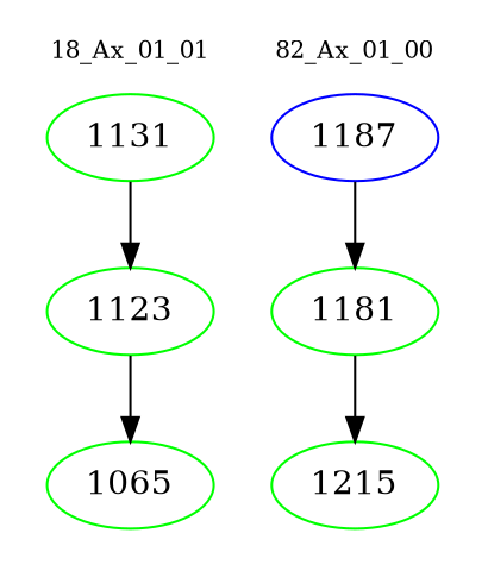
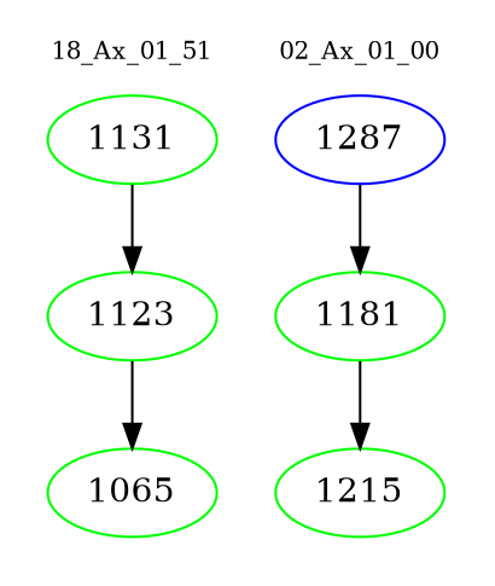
  digraph {
    fontname="DejaVu Serif"
    node [color=green fontname="DejaVu Serif"]
    edge [color=black fontname="DejaVu Serif"]
    n1 [label=1131]
    n2 [label=1123]
    n3 [label=1065]
-   n4 [color=blue label=1187]
+   n4 [color=blue label=1287]
    n5 [label=1181]
    n6 [label=1215]
    subgraph cluster_1 {
      color=white
      fontsize=10
-     label="18_Ax_01_01"
+     label="18_Ax_01_51"
      n1
      n2
      n3
    }
    subgraph cluster_2 {
      color=white
      fontsize=10
-     label="82_Ax_01_00"
+     label="02_Ax_01_00"
      n4
      n5
      n6
    }
    n1 -> n2
    n2 -> n3
    n4 -> n5
    n5 -> n6
  }
